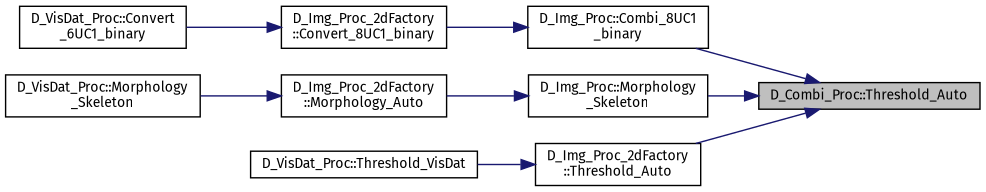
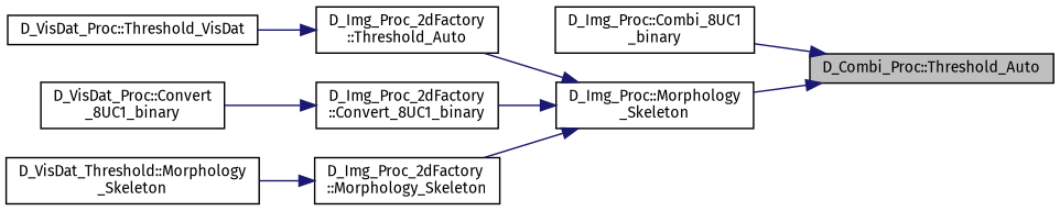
  digraph {
    fontname="Fira Sans"
    rankdir=RL
    node [color=black fillcolor=white fontname="Fira Sans" fontsize=10 shape=record style=filled]
    edge [color=midnightblue dir=back fontname="Fira Sans" fontsize=10 labelfontname=Helvetica labelfontsize=10 style=solid]
    n1 [fillcolor=grey75 fontcolor=black height=0.2 label="D_Combi_Proc::Threshold_Auto" width=0.4]
    n2 [height=0.2 label="D_Img_Proc::Combi_8UC1\l_binary" width=0.4]
    n3 [height=0.2 label="D_Img_Proc::Morphology\l_Skeleton" width=0.4]
    n4 [height=0.2 label="D_Img_Proc_2dFactory\l::Threshold_Auto" width=0.4]
    n5 [height=0.2 label="D_Img_Proc_2dFactory\l::Convert_8UC1_binary" width=0.4]
-   n6 [height=0.2 label="D_Img_Proc_2dFactory\l::Morphology_Auto" width=0.4]
+   n6 [height=0.2 label="D_Img_Proc_2dFactory\l::Morphology_Skeleton" width=0.4]
    n7 [height=0.2 label="D_VisDat_Proc::Threshold_VisDat" width=0.4]
-   n8 [height=0.2 label="D_VisDat_Proc::Convert\l_6UC1_binary" width=0.4]
-   n9 [height=0.2 label="D_VisDat_Proc::Morphology\l_Skeleton" width=0.4]
+   n8 [height=0.2 label="D_VisDat_Proc::Convert\l_8UC1_binary" width=0.4]
+   n9 [height=0.2 label="D_VisDat_Threshold::Morphology\l_Skeleton" width=0.4]
    n1 -> n2
    n1 -> n3
-   n1 -> n4
-   n2 -> n5
+   n3 -> n4
+   n3 -> n5
    n3 -> n6
    n4 -> n7
    n5 -> n8
    n6 -> n9
  }
